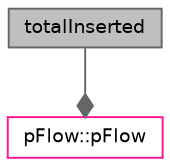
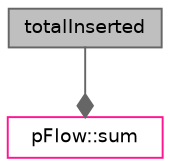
  digraph {
    rankdir=TB
    node [fontname=Helvetica fontsize=10 shape=record style=filled]
    n1 [color=gray40 fillcolor=grey75 fontcolor=black height=0.2 label=totalInserted width=0.4]
-   n2 [color=deeppink fillcolor=white height=0.2 label="pFlow::pFlow" width=0.4]
+   n2 [color=deeppink fillcolor=white height=0.2 label="pFlow::sum" width=0.4]
    n1 -> n2 [color=gray40 fontname=Helvetica fontsize=10 labelfontname=Helvetica labelfontsize=10 style=solid arrowhead=diamond]
  }
